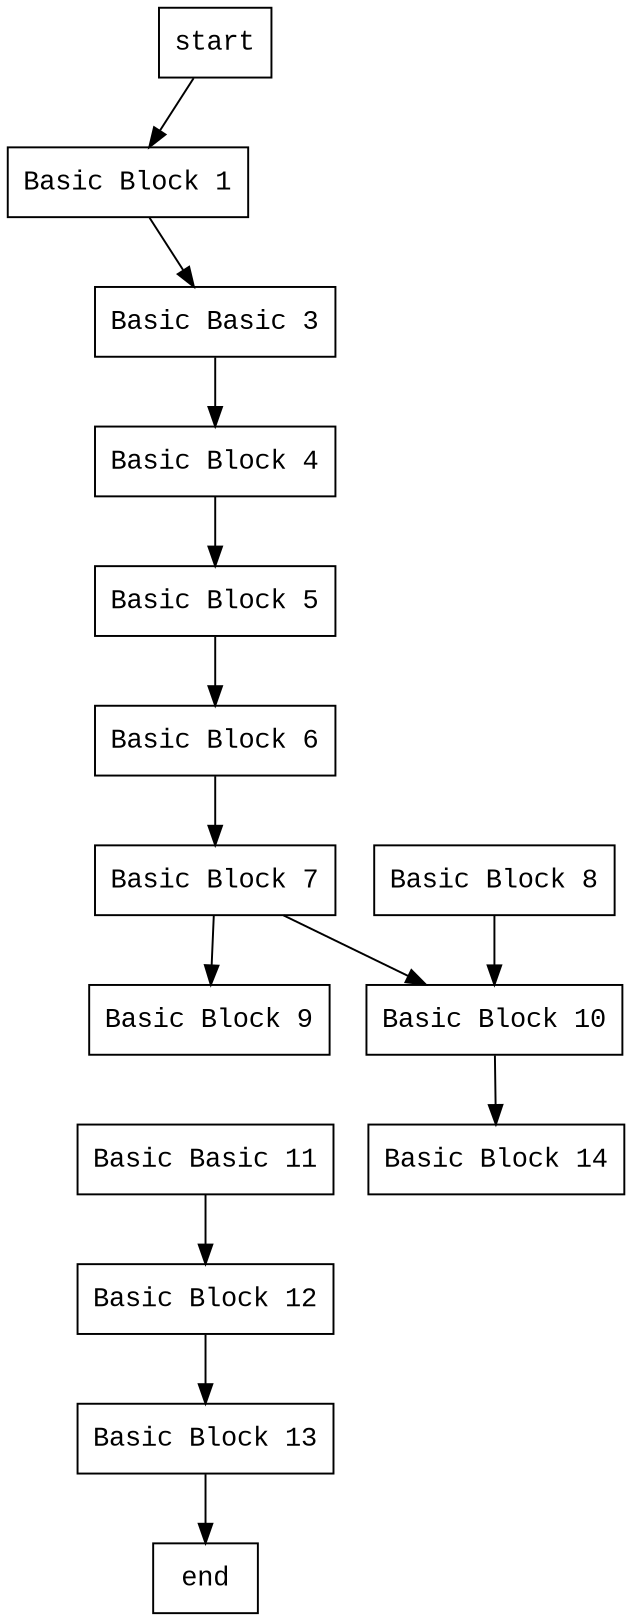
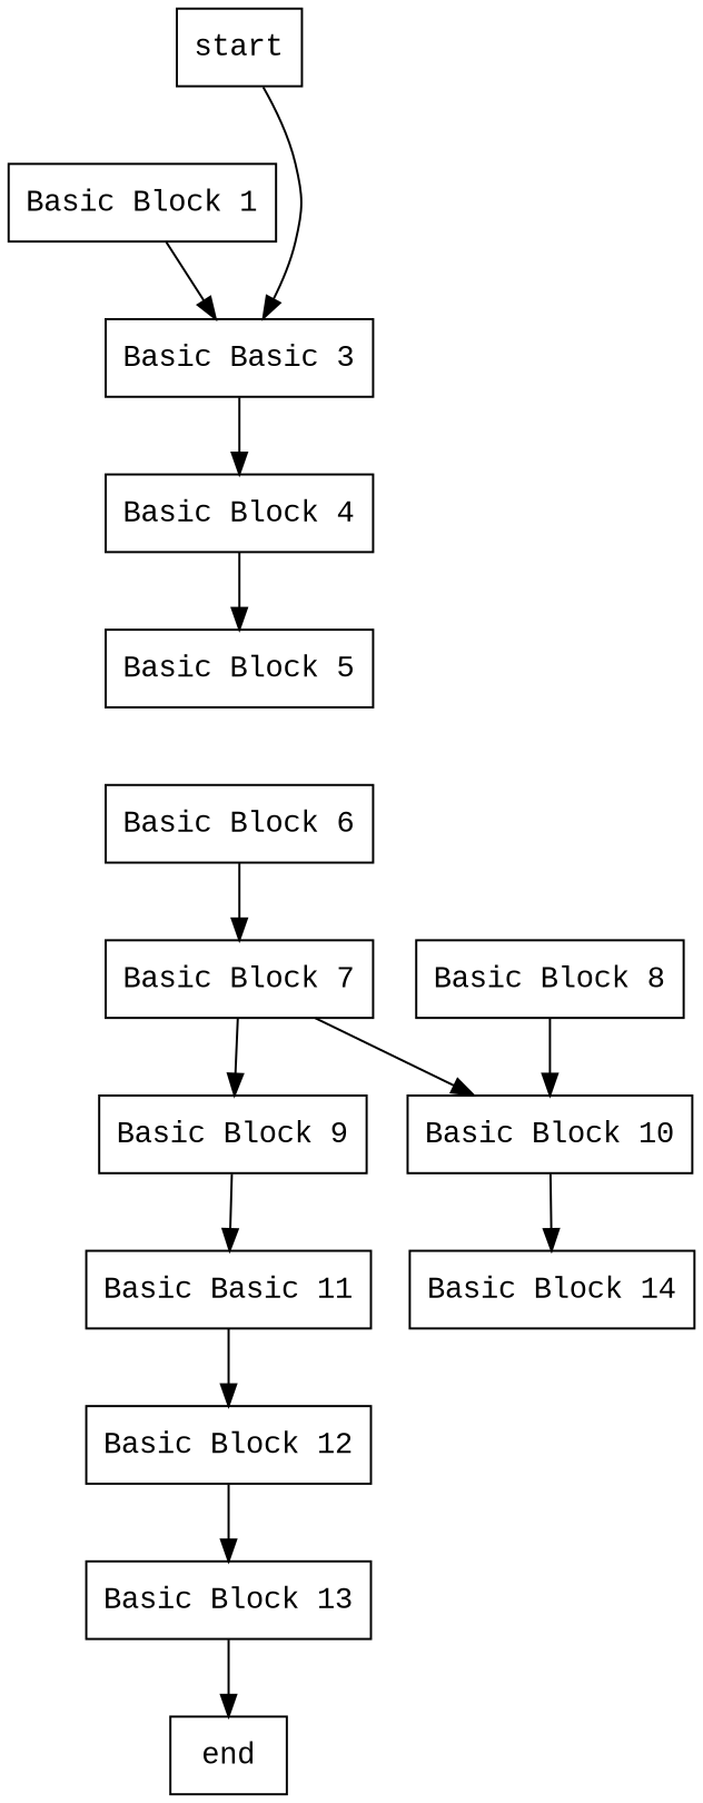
  digraph {
    fontname="Liberation Mono"
    rankdir=TB
    node [fontname="Liberation Mono" shape=box]
    edge [fontname="Liberation Mono"]
    n1 [label=start]
    n2 [label="Basic Block 1"]
    n3 [label="Basic Basic 3"]
    n4 [label="Basic Block 4"]
    n5 [label="Basic Block 5"]
    n6 [label="Basic Block 6"]
    n7 [label="Basic Block 7"]
    n8 [label="Basic Block 9"]
    n9 [label="Basic Block 10"]
    n10 [label="Basic Block 8"]
    n11 [label="Basic Basic 11"]
    n12 [label="Basic Block 14"]
    n13 [label="Basic Block 12"]
    n14 [label="Basic Block 13"]
    n15 [label=end]
-   n1 -> n2
+   n1 -> n3
    n2 -> n3
    n3 -> n4
    n4 -> n5
-   n5 -> n6
    n6 -> n7
    n7 -> n8
    n7 -> n9
+   n8 -> n11
    n9 -> n12
    n10 -> n9
    n11 -> n13
    n13 -> n14
    n14 -> n15
  }
